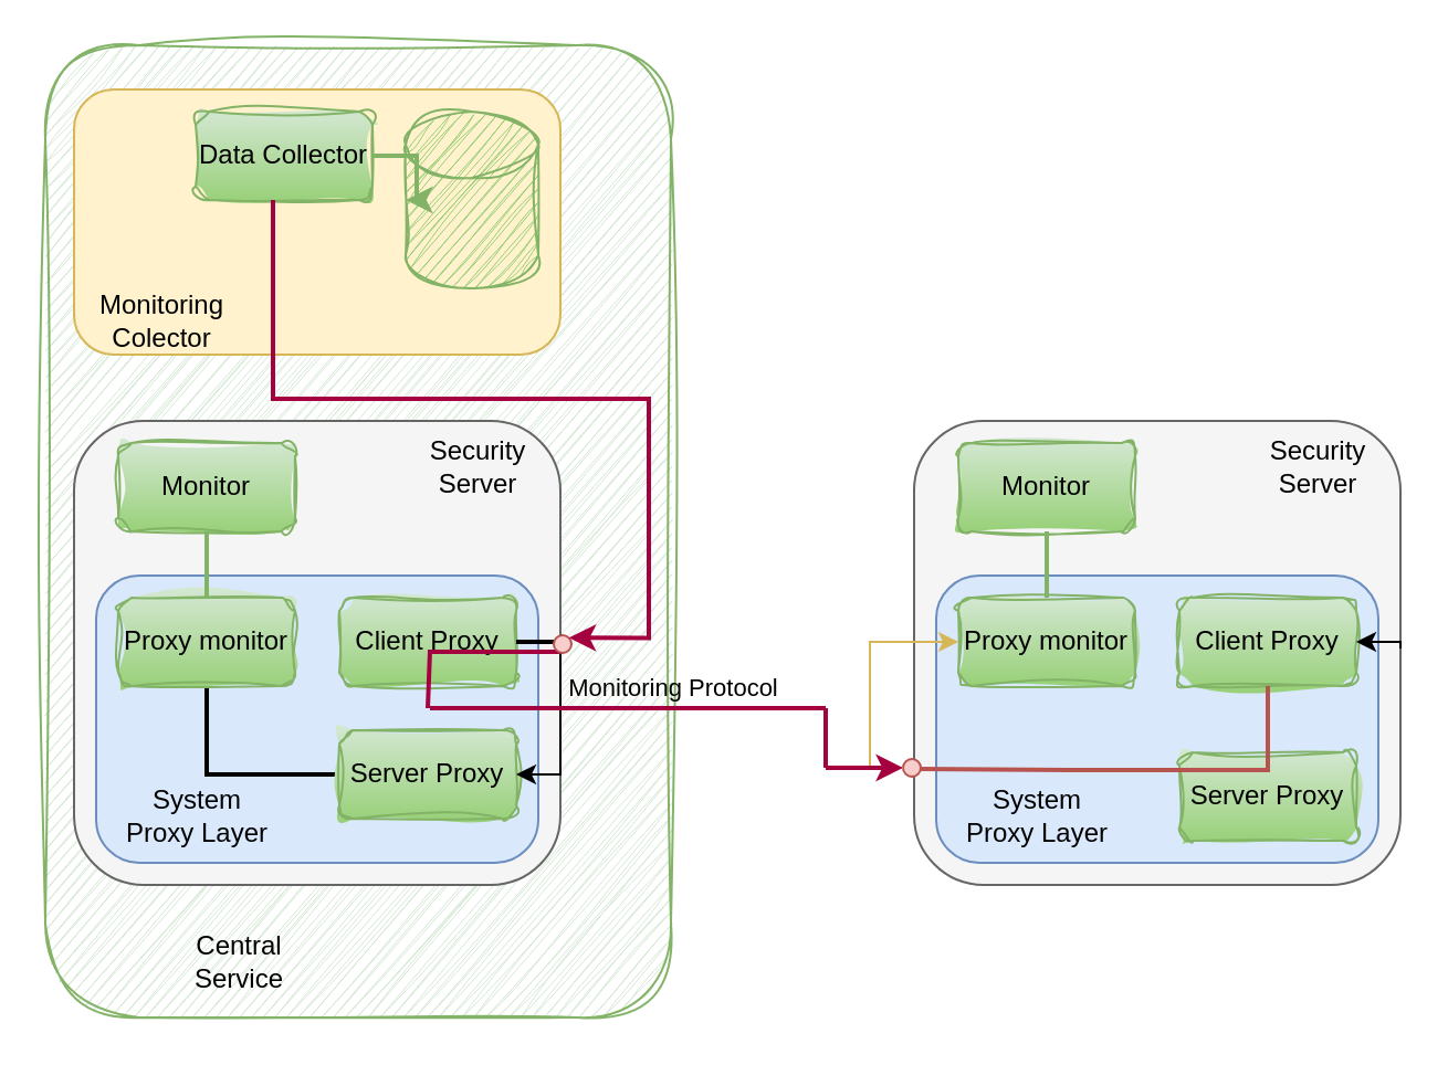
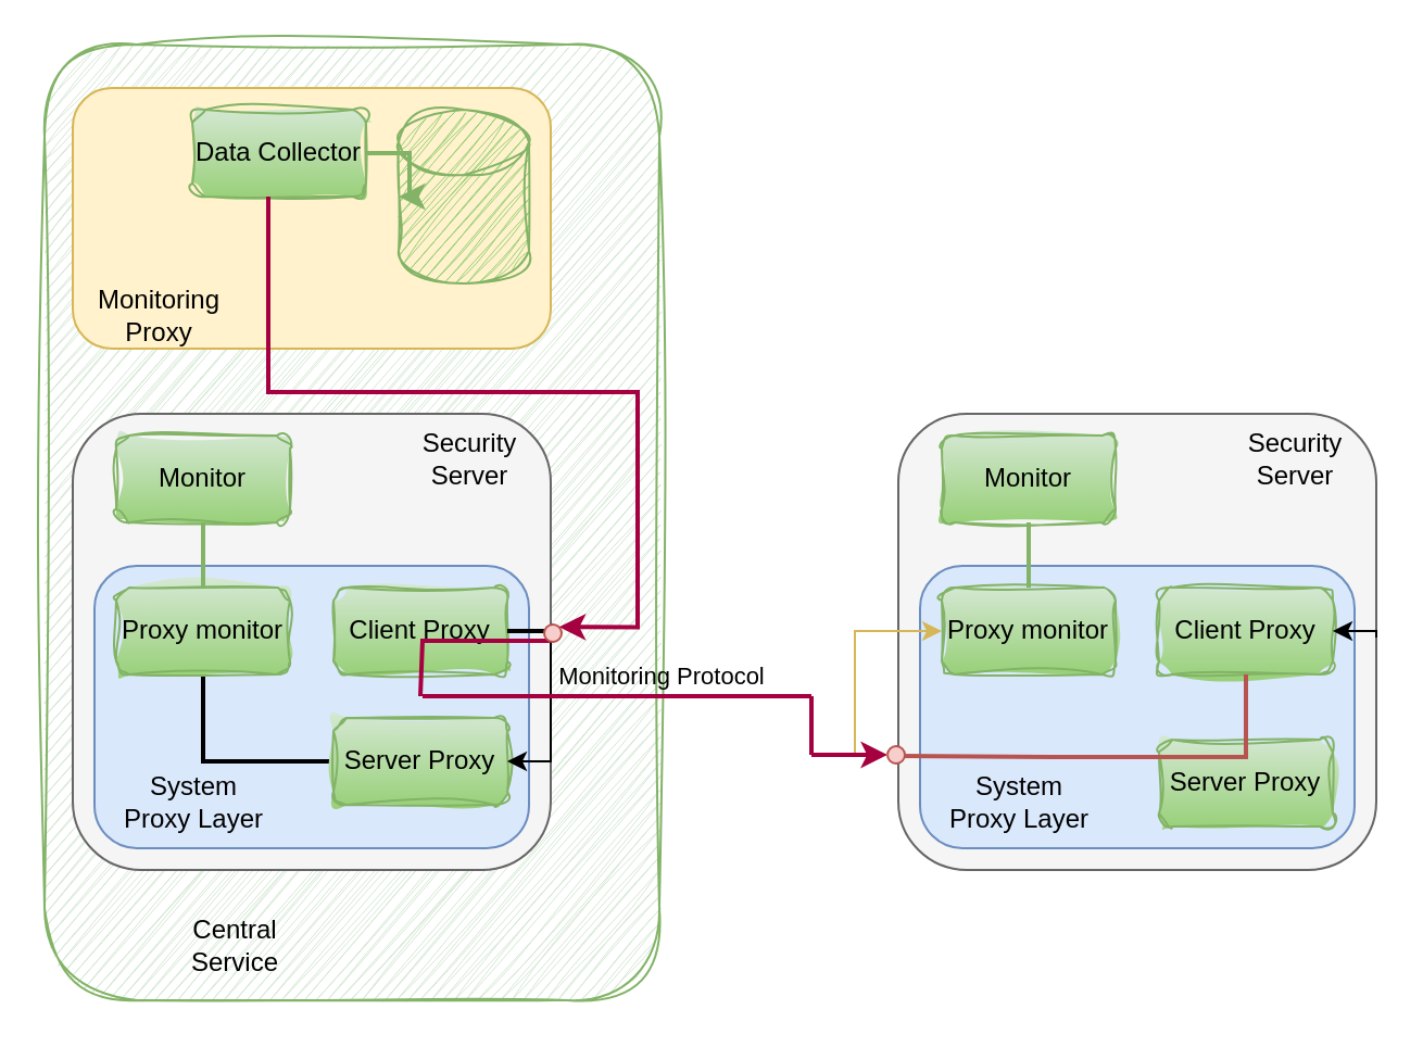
  <mxCell id="0" />
  <mxCell id="1" parent="0" />
  <mxCell id="2" value="" style="rounded=1;whiteSpace=wrap;html=1;fillColor=#d5e8d4;strokeColor=#82b366;sketch=1;curveFitting=1;jiggle=2;" vertex="1" parent="1"><mxGeometry x="20" width="283" height="440" as="geometry" y="20" /></mxCell>
  <mxCell id="3" value="" style="group" vertex="1" connectable="0" parent="1"><mxGeometry x="413" y="190" width="220" height="210" as="geometry" /></mxCell>
  <mxCell id="4" value="" style="rounded=1;whiteSpace=wrap;html=1;fillColor=#f5f5f5;fontColor=#333333;strokeColor=#666666;" vertex="1" parent="3"><mxGeometry width="220" height="210" as="geometry" /></mxCell>
  <mxCell id="5" value="Monitor" style="rounded=1;whiteSpace=wrap;html=1;fillColor=#d5e8d4;strokeColor=#82b366;sketch=1;curveFitting=1;jiggle=2;gradientColor=#97d077;" vertex="1" parent="3"><mxGeometry x="20" y="10" width="80" height="40" as="geometry" /></mxCell>
  <mxCell id="6" value="Security Server" style="text;html=1;strokeColor=none;fillColor=none;align=center;verticalAlign=middle;whiteSpace=wrap;rounded=0;" vertex="1" parent="3"><mxGeometry x="153" y="6" width="60" height="30" as="geometry" /></mxCell>
  <mxCell id="7" style="edgeStyle=orthogonalEdgeStyle;rounded=0;orthogonalLoop=1;jettySize=auto;html=1;exitX=1;exitY=0.25;exitDx=0;exitDy=0;entryX=1;entryY=0.5;entryDx=0;entryDy=0;" edge="1" parent="3" source="8" target="9"><mxGeometry relative="1" as="geometry" /></mxCell>
  <mxCell id="8" value="" style="rounded=1;whiteSpace=wrap;html=1;fillColor=#dae8fc;strokeColor=#6c8ebf;" vertex="1" parent="3"><mxGeometry x="10" y="70" width="200" height="130" as="geometry" /></mxCell>
  <mxCell id="9" value="Client Proxy" style="rounded=1;whiteSpace=wrap;html=1;fillColor=#d5e8d4;strokeColor=#82b366;sketch=1;curveFitting=1;jiggle=2;gradientColor=#97d077;" vertex="1" parent="3"><mxGeometry x="120" y="80" width="80" height="40" as="geometry" /></mxCell>
  <mxCell id="10" value="Proxy monitor" style="rounded=1;whiteSpace=wrap;html=1;fillColor=#d5e8d4;strokeColor=#82b366;sketch=1;curveFitting=1;jiggle=2;gradientColor=#97d077;" vertex="1" parent="3"><mxGeometry x="20" y="80" width="80" height="40" as="geometry" /></mxCell>
  <mxCell id="11" value="Server Proxy" style="rounded=1;whiteSpace=wrap;html=1;fillColor=#d5e8d4;strokeColor=#82b366;sketch=1;curveFitting=1;jiggle=2;gradientColor=#97d077;" vertex="1" parent="3"><mxGeometry x="120" y="150" width="80" height="40" as="geometry" /></mxCell>
  <mxCell id="12" value="System Proxy Layer" style="text;html=1;strokeColor=none;fillColor=none;align=center;verticalAlign=middle;whiteSpace=wrap;rounded=0;" vertex="1" parent="3"><mxGeometry x="21" y="164" width="70" height="30" as="geometry" /></mxCell>
  <mxCell id="13" style="edgeStyle=orthogonalEdgeStyle;rounded=0;orthogonalLoop=1;jettySize=auto;html=1;fillColor=#d5e8d4;strokeColor=#82b366;strokeWidth=2;endArrow=none;endFill=0;" edge="1" parent="3" source="5" target="10"><mxGeometry relative="1" as="geometry" /></mxCell>
  <mxCell id="14" style="edgeStyle=orthogonalEdgeStyle;rounded=0;orthogonalLoop=1;jettySize=auto;html=1;" edge="1" parent="3" target="9"><mxGeometry relative="1" as="geometry"><mxPoint x="220" y="103" as="sourcePoint" /><Array as="points"><mxPoint x="220" y="100" /></Array></mxGeometry></mxCell>
  <mxCell id="15" style="edgeStyle=orthogonalEdgeStyle;rounded=0;orthogonalLoop=1;jettySize=auto;html=1;entryX=0;entryY=0.75;entryDx=0;entryDy=0;fillColor=#f8cecc;strokeColor=#b85450;strokeWidth=2;endArrow=none;endFill=0;" edge="1" parent="3" source="9" target="4"><mxGeometry relative="1" as="geometry"><Array as="points"><mxPoint x="160" y="158" /><mxPoint x="70" y="158" /></Array></mxGeometry></mxCell>
  <mxCell id="16" value="" style="ellipse;whiteSpace=wrap;html=1;aspect=fixed;fillColor=#f8cecc;strokeColor=#b85450;" vertex="1" parent="1"><mxGeometry x="408" y="343" width="8" height="8" as="geometry" /></mxCell>
  <mxCell id="17" style="edgeStyle=orthogonalEdgeStyle;rounded=0;orthogonalLoop=1;jettySize=auto;html=1;entryX=0;entryY=0.5;entryDx=0;entryDy=0;fillColor=#fff2cc;strokeColor=#d6b656;" edge="1" parent="1" source="16" target="10"><mxGeometry relative="1" as="geometry"><Array as="points"><mxPoint x="393" y="347" /><mxPoint x="393" y="290" /></Array></mxGeometry></mxCell>
  <mxCell id="18" value="" style="group" vertex="1" connectable="0" parent="1"><mxGeometry x="33" y="190" width="220" height="210" as="geometry" /></mxCell>
  <mxCell id="19" value="" style="rounded=1;whiteSpace=wrap;html=1;fillColor=#f5f5f5;fontColor=#333333;strokeColor=#666666;" vertex="1" parent="18"><mxGeometry width="220" height="210" as="geometry" /></mxCell>
  <mxCell id="20" value="Monitor" style="rounded=1;whiteSpace=wrap;html=1;fillColor=#d5e8d4;strokeColor=#82b366;sketch=1;curveFitting=1;jiggle=2;gradientColor=#97d077;" vertex="1" parent="18"><mxGeometry x="20" y="10" width="80" height="40" as="geometry" /></mxCell>
  <mxCell id="21" value="Security Server" style="text;html=1;strokeColor=none;fillColor=none;align=center;verticalAlign=middle;whiteSpace=wrap;rounded=0;" vertex="1" parent="18"><mxGeometry x="153" y="6" width="60" height="30" as="geometry" /></mxCell>
  <mxCell id="22" style="edgeStyle=orthogonalEdgeStyle;rounded=0;orthogonalLoop=1;jettySize=auto;html=1;exitX=1;exitY=0.25;exitDx=0;exitDy=0;entryX=1;entryY=0.5;entryDx=0;entryDy=0;" edge="1" parent="18" source="23" target="24"><mxGeometry relative="1" as="geometry" /></mxCell>
  <mxCell id="23" value="" style="rounded=1;whiteSpace=wrap;html=1;fillColor=#dae8fc;strokeColor=#6c8ebf;" vertex="1" parent="18"><mxGeometry x="10" y="70" width="200" height="130" as="geometry" /></mxCell>
  <mxCell id="24" value="Client Proxy" style="rounded=1;whiteSpace=wrap;html=1;fillColor=#d5e8d4;strokeColor=#82b366;sketch=1;curveFitting=1;jiggle=2;gradientColor=#97d077;" vertex="1" parent="18"><mxGeometry x="120" y="80" width="80" height="40" as="geometry" /></mxCell>
  <mxCell id="25" style="edgeStyle=orthogonalEdgeStyle;rounded=0;orthogonalLoop=1;jettySize=auto;html=1;entryX=0;entryY=0.5;entryDx=0;entryDy=0;strokeWidth=2;endArrow=none;endFill=0;" edge="1" parent="18" source="26" target="27"><mxGeometry relative="1" as="geometry"><Array as="points"><mxPoint x="60" y="160" /></Array></mxGeometry></mxCell>
  <mxCell id="26" value="Proxy monitor" style="rounded=1;whiteSpace=wrap;html=1;fillColor=#d5e8d4;strokeColor=#82b366;sketch=1;curveFitting=1;jiggle=2;gradientColor=#97d077;" vertex="1" parent="18"><mxGeometry x="20" y="80" width="80" height="40" as="geometry" /></mxCell>
  <mxCell id="27" value="Server Proxy" style="rounded=1;whiteSpace=wrap;html=1;fillColor=#d5e8d4;strokeColor=#82b366;sketch=1;curveFitting=1;jiggle=2;gradientColor=#97d077;" vertex="1" parent="18"><mxGeometry x="120" y="140" width="80" height="40" as="geometry" /></mxCell>
  <mxCell id="28" value="System Proxy Layer" style="text;html=1;strokeColor=none;fillColor=none;align=center;verticalAlign=middle;whiteSpace=wrap;rounded=0;" vertex="1" parent="18"><mxGeometry x="21" y="164" width="70" height="30" as="geometry" /></mxCell>
  <mxCell id="29" style="edgeStyle=orthogonalEdgeStyle;rounded=0;orthogonalLoop=1;jettySize=auto;html=1;fillColor=#d5e8d4;strokeColor=#82b366;strokeWidth=2;endArrow=none;endFill=0;" edge="1" parent="18" source="20" target="26"><mxGeometry relative="1" as="geometry" /></mxCell>
  <mxCell id="30" style="edgeStyle=orthogonalEdgeStyle;rounded=0;orthogonalLoop=1;jettySize=auto;html=1;entryX=1;entryY=0.5;entryDx=0;entryDy=0;" edge="1" parent="18" target="27"><mxGeometry relative="1" as="geometry"><mxPoint x="220" y="103" as="sourcePoint" /><Array as="points"><mxPoint x="220" y="160" /></Array></mxGeometry></mxCell>
  <mxCell id="31" value="" style="endArrow=none;html=1;rounded=0;fillColor=#d80073;strokeColor=#A50040;strokeWidth=2;endFill=0;" edge="1" parent="18"><mxGeometry width="50" height="50" relative="1" as="geometry"><mxPoint x="220" y="104.5" as="sourcePoint" /><mxPoint x="160" y="104.5" as="targetPoint" /></mxGeometry></mxCell>
  <mxCell id="32" value="" style="group" vertex="1" connectable="0" parent="1"><mxGeometry x="33" y="40" width="220" height="120" as="geometry" /></mxCell>
  <mxCell id="33" value="" style="rounded=1;whiteSpace=wrap;html=1;fillColor=#fff2cc;strokeColor=#d6b656;" vertex="1" parent="32"><mxGeometry width="220" height="120" as="geometry" /></mxCell>
  <mxCell id="34" value="Data Collector" style="rounded=1;whiteSpace=wrap;html=1;fillColor=#d5e8d4;strokeColor=#82b366;sketch=1;curveFitting=1;jiggle=2;gradientColor=#97d077;" vertex="1" parent="32"><mxGeometry x="55" y="10" width="80" height="40" as="geometry" /></mxCell>
  <mxCell id="35" value="" style="shape=cylinder3;whiteSpace=wrap;html=1;boundedLbl=1;backgroundOutline=1;size=15;fillColor=#97D077;strokeColor=#82b366;sketch=1;curveFitting=1;jiggle=2;" vertex="1" parent="32"><mxGeometry x="150" y="10" width="60" height="80" as="geometry" /></mxCell>
- <mxCell id="36" value="Monitoring Colector" style="text;html=1;strokeColor=none;fillColor=none;align=center;verticalAlign=middle;whiteSpace=wrap;rounded=0;" vertex="1" parent="32"><mxGeometry x="10" y="90" width="60" height="30" as="geometry" /></mxCell>
+ <mxCell id="36" value="Monitoring Proxy" style="text;html=1;strokeColor=none;fillColor=none;align=center;verticalAlign=middle;whiteSpace=wrap;rounded=0;" vertex="1" parent="32"><mxGeometry x="10" y="90" width="60" height="30" as="geometry" /></mxCell>
  <mxCell id="37" style="edgeStyle=orthogonalEdgeStyle;rounded=0;orthogonalLoop=1;jettySize=auto;html=1;entryX=0;entryY=0.5;entryDx=0;entryDy=0;entryPerimeter=0;fillColor=#d5e8d4;strokeColor=#82b366;strokeWidth=2;" edge="1" parent="32" source="34" target="35"><mxGeometry relative="1" as="geometry" /></mxCell>
  <mxCell id="38" style="edgeStyle=orthogonalEdgeStyle;rounded=0;orthogonalLoop=1;jettySize=auto;html=1;entryX=0.5;entryY=0;entryDx=0;entryDy=0;endArrow=none;endFill=0;strokeWidth=2;" edge="1" parent="1" source="24" target="39"><mxGeometry relative="1" as="geometry"><Array as="points"><mxPoint x="253" y="290" /><mxPoint x="253" y="287" /></Array></mxGeometry></mxCell>
  <mxCell id="39" value="" style="ellipse;whiteSpace=wrap;html=1;aspect=fixed;fillColor=#f8cecc;strokeColor=#b85450;" vertex="1" parent="1"><mxGeometry x="250" y="287" width="8" height="8" as="geometry" /></mxCell>
  <mxCell id="40" style="edgeStyle=orthogonalEdgeStyle;rounded=0;orthogonalLoop=1;jettySize=auto;html=1;entryX=1;entryY=0;entryDx=0;entryDy=0;fillColor=#d80073;strokeColor=#A50040;strokeWidth=2;" edge="1" parent="1" source="34" target="39"><mxGeometry relative="1" as="geometry"><Array as="points"><mxPoint x="123" y="180" /><mxPoint x="293" y="180" /><mxPoint x="293" y="288" /></Array></mxGeometry></mxCell>
  <mxCell id="41" value="" style="endArrow=none;html=1;rounded=0;strokeWidth=2;fillColor=#d80073;strokeColor=#A50040;endFill=0;" edge="1" parent="1"><mxGeometry width="50" height="50" relative="1" as="geometry"><mxPoint x="193" y="320" as="sourcePoint" /><mxPoint x="194" y="294" as="targetPoint" /></mxGeometry></mxCell>
  <mxCell id="42" value="" style="endArrow=none;html=1;rounded=0;fillColor=#d80073;strokeColor=#A50040;strokeWidth=2;endFill=0;" edge="1" parent="1"><mxGeometry width="50" height="50" relative="1" as="geometry"><mxPoint x="194" y="320" as="sourcePoint" /><mxPoint x="373" y="320" as="targetPoint" /></mxGeometry></mxCell>
  <mxCell id="43" value="Monitoring Protocol" style="edgeLabel;html=1;align=center;verticalAlign=middle;resizable=0;points=[];labelBackgroundColor=none;" vertex="1" connectable="0" parent="42"><mxGeometry x="0.52" relative="1" as="geometry"><mxPoint x="-27" y="-10" as="offset" /></mxGeometry></mxCell>
  <mxCell id="44" value="" style="endArrow=none;html=1;rounded=0;strokeWidth=2;fillColor=#d80073;strokeColor=#A50040;endFill=0;" edge="1" parent="1"><mxGeometry width="50" height="50" relative="1" as="geometry"><mxPoint x="373" y="320" as="sourcePoint" /><mxPoint x="373" y="347" as="targetPoint" /></mxGeometry></mxCell>
  <mxCell id="45" value="" style="endArrow=classic;html=1;rounded=0;fillColor=#d80073;strokeColor=#A50040;strokeWidth=2;entryX=0;entryY=0.5;entryDx=0;entryDy=0;" edge="1" parent="1" target="16"><mxGeometry width="50" height="50" relative="1" as="geometry"><mxPoint x="373" y="347" as="sourcePoint" /><mxPoint x="263" y="460" as="targetPoint" /></mxGeometry></mxCell>
  <mxCell id="46" value="Central Service" style="text;html=1;strokeColor=none;fillColor=none;align=center;verticalAlign=middle;whiteSpace=wrap;rounded=0;" vertex="1" parent="1"><mxGeometry x="73" y="420" width="70" height="30" as="geometry" /></mxCell>
